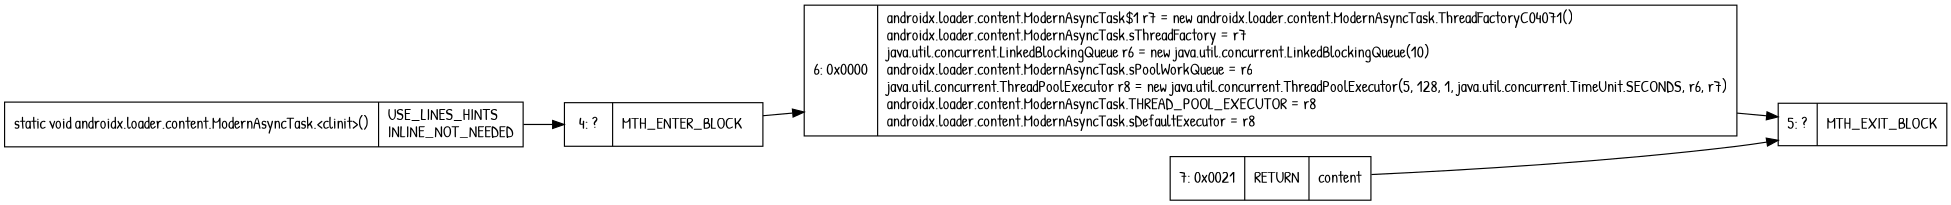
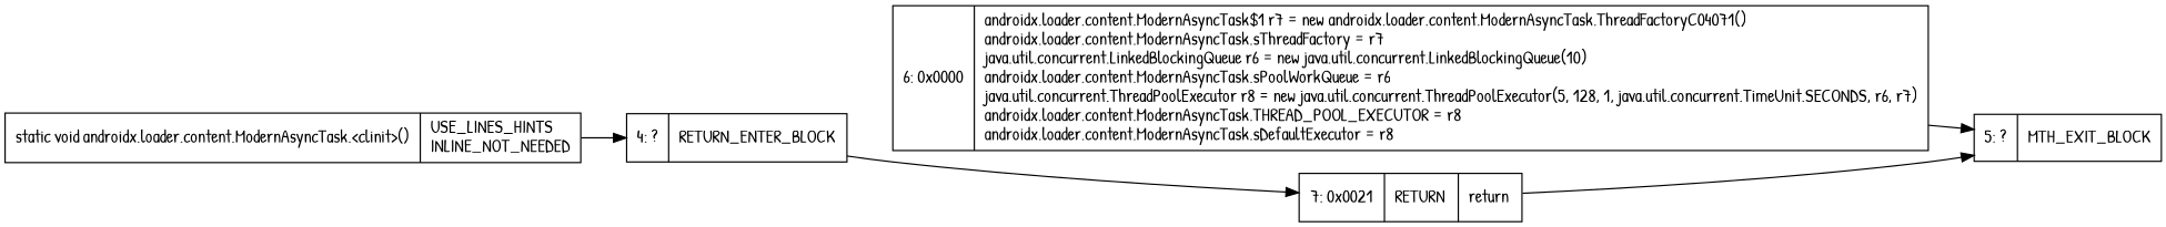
  digraph {
    fontname="Patrick Hand"
    rankdir=LR
    node [fontname="Patrick Hand" shape=record]
    edge [fontname="Patrick Hand"]
-   n1 [label="{4\:\ ?|MTH_ENTER_BLOCK\l}"]
+   n1 [label="{4\:\ ?|RETURN_ENTER_BLOCK\l}"]
    n2 [label="{6\:\ 0x0000|androidx.loader.content.ModernAsyncTask$1 r7 = new androidx.loader.content.ModernAsyncTask.ThreadFactoryC04071()\landroidx.loader.content.ModernAsyncTask.sThreadFactory = r7\ljava.util.concurrent.LinkedBlockingQueue r6 = new java.util.concurrent.LinkedBlockingQueue(10)\landroidx.loader.content.ModernAsyncTask.sPoolWorkQueue = r6\ljava.util.concurrent.ThreadPoolExecutor r8 = new java.util.concurrent.ThreadPoolExecutor(5, 128, 1, java.util.concurrent.TimeUnit.SECONDS, r6, r7)\landroidx.loader.content.ModernAsyncTask.THREAD_POOL_EXECUTOR = r8\landroidx.loader.content.ModernAsyncTask.sDefaultExecutor = r8\l}"]
    n3 [label="{5\:\ ?|MTH_EXIT_BLOCK\l}"]
-   n4 [label="{7\:\ 0x0021|RETURN\l|content\l}"]
+   n4 [label="{7\:\ 0x0021|RETURN\l|return\l}"]
    n5 [label="{static void androidx.loader.content.ModernAsyncTask.\<clinit\>()  | USE_LINES_HINTS\lINLINE_NOT_NEEDED\l}"]
-   n1 -> n2
+   n1 -> n4
    n2 -> n3
    n4 -> n3
    n5 -> n1
  }
